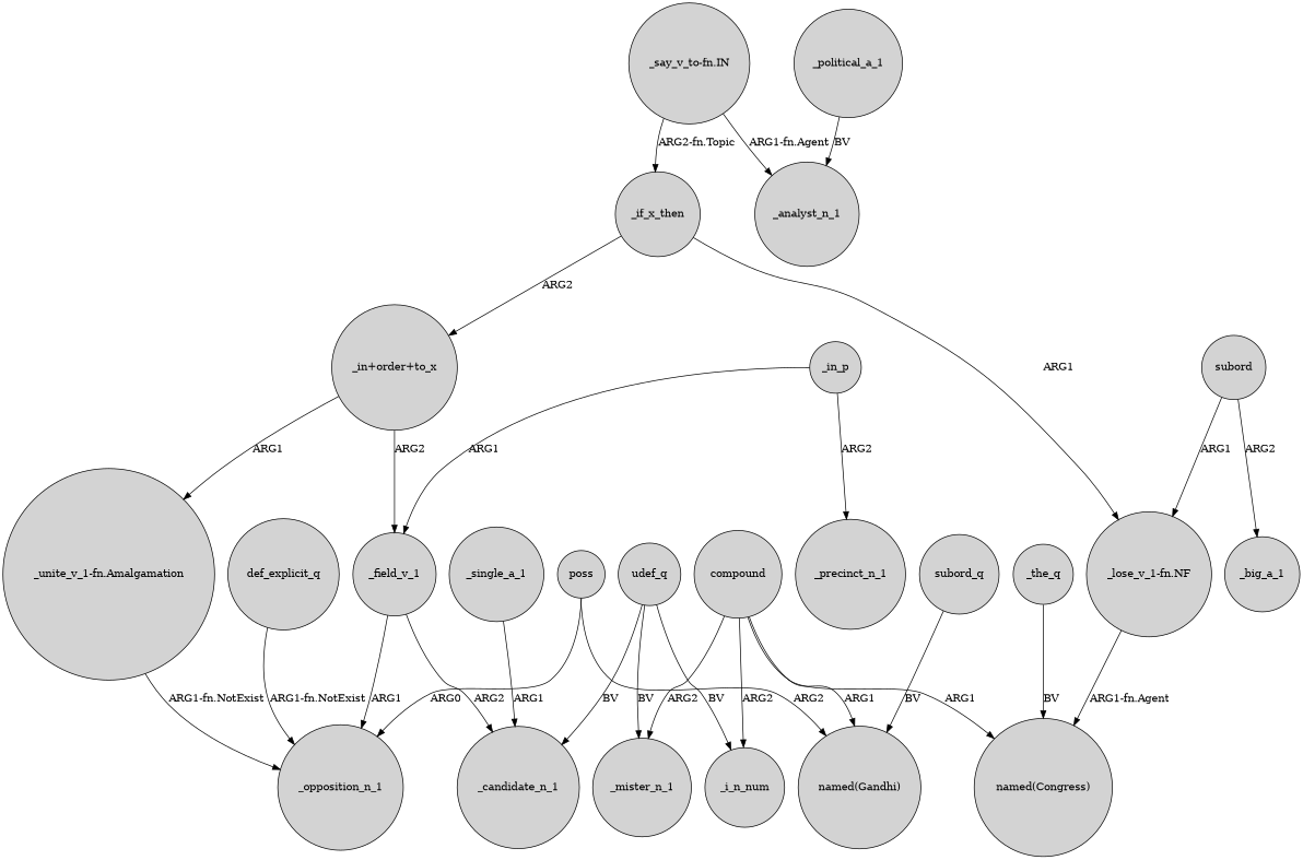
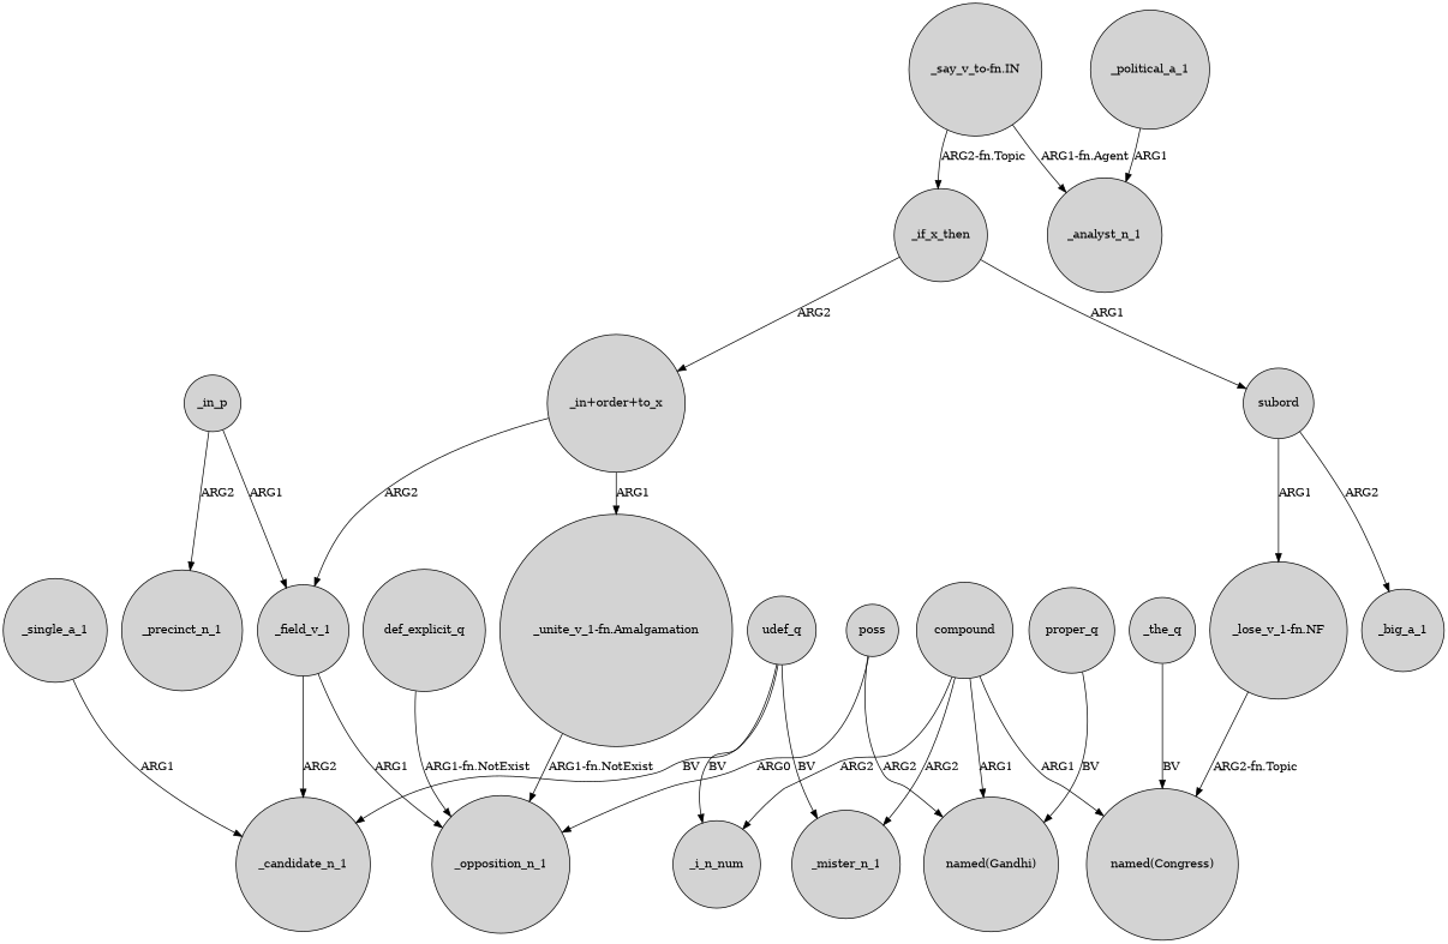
  digraph {
    node [shape=circle style=filled]
    compound
    _i_n_num
    "named(Gandhi)"
    _mister_n_1
    "named(Congress)"
-   proper_q [label=subord_q]
+   proper_q
    _single_a_1
    _candidate_n_1
    "_say_v_to-fn.IN"
    _analyst_n_1
    _if_x_then
    "_in+order+to_x"
    subord
    "_unite_v_1-fn.Amalgamation"
    _field_v_1
    "_lose_v_1-fn.NF"
    _big_a_1
    _opposition_n_1
    poss
    udef_q
    _political_a_1
    _in_p
    _precinct_n_1
    def_explicit_q
    _the_q
    compound -> _i_n_num [label=ARG2]
    compound -> "named(Gandhi)" [label=ARG1]
    compound -> _mister_n_1 [label=ARG2]
    compound -> "named(Congress)" [label=ARG1]
    proper_q -> "named(Gandhi)" [label=BV]
    _single_a_1 -> _candidate_n_1 [label=ARG1]
    "_say_v_to-fn.IN" -> _analyst_n_1 [label="ARG1-fn.Agent"]
    "_say_v_to-fn.IN" -> _if_x_then [label="ARG2-fn.Topic"]
    _if_x_then -> "_in+order+to_x" [label=ARG2]
-   _if_x_then -> "_lose_v_1-fn.NF" [label=ARG1]
+   _if_x_then -> subord [label=ARG1]
    "_in+order+to_x" -> "_unite_v_1-fn.Amalgamation" [label=ARG1]
    "_in+order+to_x" -> _field_v_1 [label=ARG2]
    subord -> "_lose_v_1-fn.NF" [label=ARG1]
    subord -> _big_a_1 [label=ARG2]
    "_unite_v_1-fn.Amalgamation" -> _opposition_n_1 [label="ARG1-fn.NotExist"]
    _field_v_1 -> _candidate_n_1 [label=ARG2]
    _field_v_1 -> _opposition_n_1 [label=ARG1]
-   "_lose_v_1-fn.NF" -> "named(Congress)" [label="ARG1-fn.Agent"]
+   "_lose_v_1-fn.NF" -> "named(Congress)" [label="ARG2-fn.Topic"]
    poss -> "named(Gandhi)" [label=ARG2]
    poss -> _opposition_n_1 [label=ARG0]
    udef_q -> _i_n_num [label=BV]
    udef_q -> _mister_n_1 [label=BV]
    udef_q -> _candidate_n_1 [label=BV]
-   _political_a_1 -> _analyst_n_1 [label=BV]
+   _political_a_1 -> _analyst_n_1 [label=ARG1]
    _in_p -> _field_v_1 [label=ARG1]
    _in_p -> _precinct_n_1 [label=ARG2]
    def_explicit_q -> _opposition_n_1 [label="ARG1-fn.NotExist"]
    _the_q -> "named(Congress)" [label=BV]
  }
